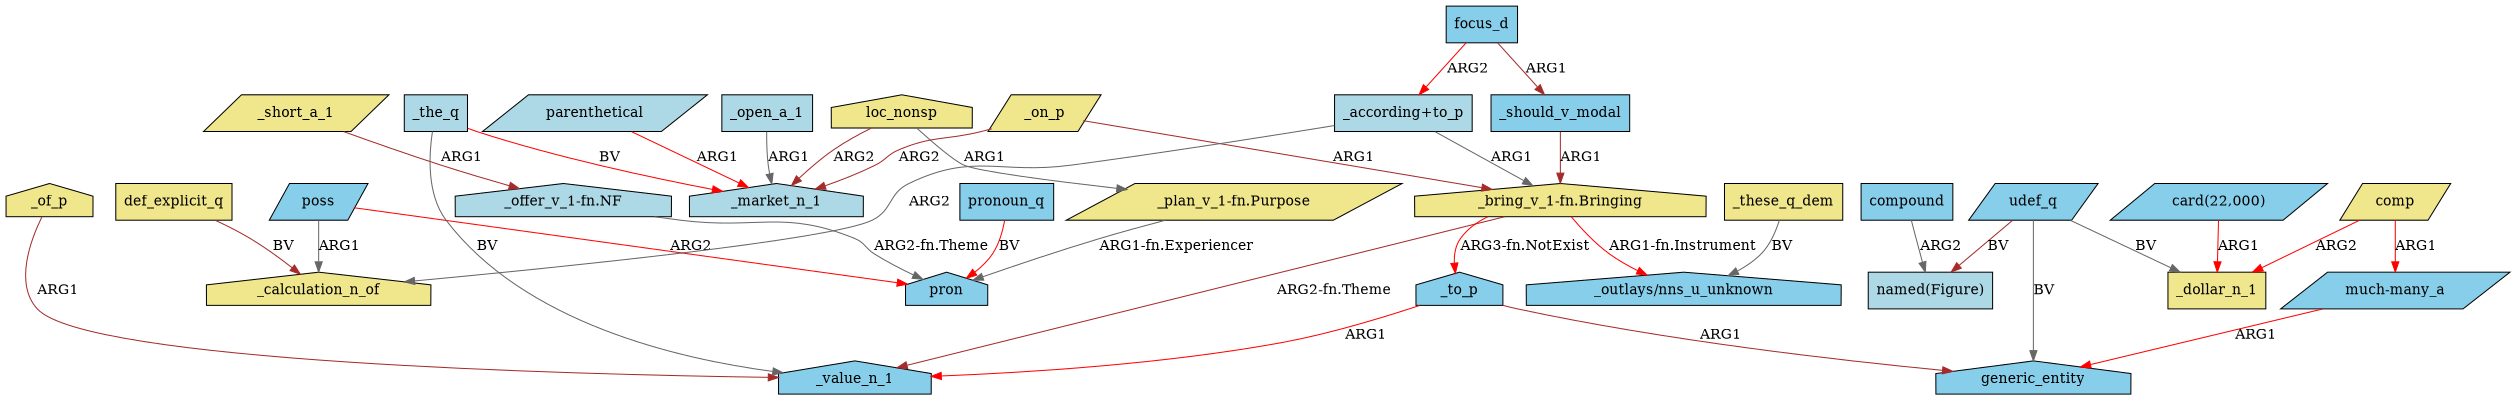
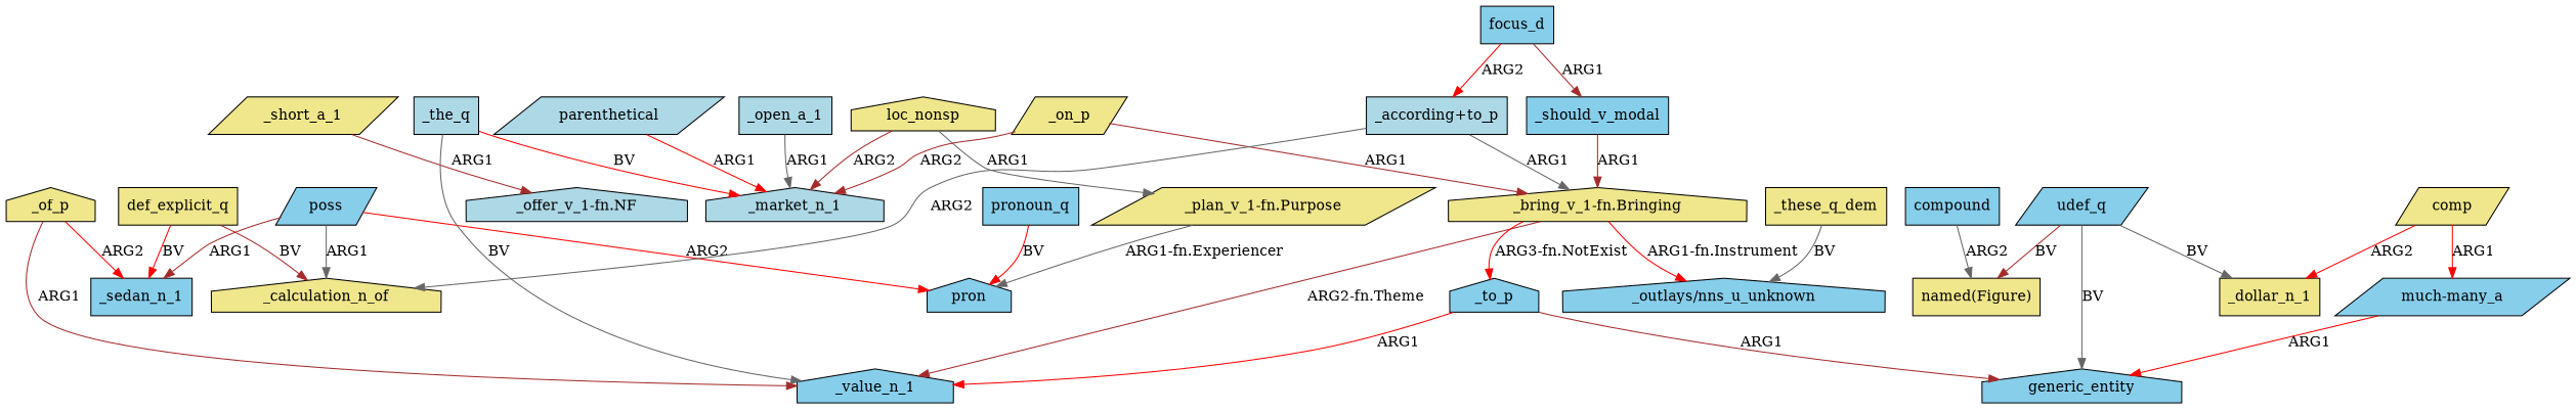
  digraph {
    node [fillcolor=skyblue shape=box style=filled]
    edge [color=red]
    _of_p [fillcolor=khaki shape=house]
+   _sedan_n_1
    _value_n_1 [shape=house]
    "_plan_v_1-fn.Purpose" [fillcolor=khaki shape=parallelogram]
    pron [shape=house]
    "_offer_v_1-fn.NF" [fillcolor=lightblue shape=house]
    _short_a_1 [fillcolor=khaki shape=parallelogram]
    udef_q [shape=parallelogram]
    generic_entity [shape=house]
-   "named(Figure)" [fillcolor=lightblue]
+   "named(Figure)" [fillcolor=khaki]
    _dollar_n_1 [fillcolor=khaki]
    poss [shape=parallelogram]
    _calculation_n_of [fillcolor=khaki shape=house]
    "_bring_v_1-fn.Bringing" [fillcolor=khaki shape=house]
    "_outlays/nns_u_unknown" [shape=house]
    _to_p [shape=house]
    loc_nonsp [fillcolor=khaki shape=house]
    _market_n_1 [fillcolor=lightblue shape=house]
    "much-many_a" [shape=parallelogram]
    def_explicit_q [fillcolor=khaki]
    parenthetical [fillcolor=lightblue shape=parallelogram]
    _on_p [fillcolor=khaki shape=parallelogram]
    "_according+to_p" [fillcolor=lightblue]
-   "card(22,000)" [shape=parallelogram]
    pronoun_q
    focus_d
    _should_v_modal
    comp [fillcolor=khaki shape=parallelogram]
    _these_q_dem [fillcolor=khaki]
    _open_a_1 [fillcolor=lightblue]
    compound
    _the_q [fillcolor=lightblue]
+   _of_p -> _sedan_n_1 [label=ARG2]
    _of_p -> _value_n_1 [color=brown label=ARG1]
    "_plan_v_1-fn.Purpose" -> pron [color=gray40 label="ARG1-fn.Experiencer"]
-   "_offer_v_1-fn.NF" -> pron [color=gray40 label="ARG2-fn.Theme"]
    _short_a_1 -> "_offer_v_1-fn.NF" [color=brown label=ARG1]
    udef_q -> generic_entity [color=gray40 label=BV]
    udef_q -> "named(Figure)" [color=brown label=BV]
    udef_q -> _dollar_n_1 [color=gray40 label=BV]
+   poss -> _sedan_n_1 [color=brown label=ARG1]
    poss -> pron [label=ARG2]
    poss -> _calculation_n_of [color=gray40 label=ARG1]
    "_bring_v_1-fn.Bringing" -> _value_n_1 [color=brown label="ARG2-fn.Theme"]
    "_bring_v_1-fn.Bringing" -> "_outlays/nns_u_unknown" [label="ARG1-fn.Instrument"]
    "_bring_v_1-fn.Bringing" -> _to_p [label="ARG3-fn.NotExist"]
    _to_p -> _value_n_1 [label=ARG1]
    _to_p -> generic_entity [color=brown label=ARG1]
    loc_nonsp -> "_plan_v_1-fn.Purpose" [color=gray40 label=ARG1]
    loc_nonsp -> _market_n_1 [color=brown label=ARG2]
    "much-many_a" -> generic_entity [label=ARG1]
+   def_explicit_q -> _sedan_n_1 [label=BV]
    def_explicit_q -> _calculation_n_of [color=brown label=BV]
    parenthetical -> _market_n_1 [label=ARG1]
    _on_p -> "_bring_v_1-fn.Bringing" [color=brown label=ARG1]
    _on_p -> _market_n_1 [color=brown label=ARG2]
    "_according+to_p" -> _calculation_n_of [color=gray40 label=ARG2]
    "_according+to_p" -> "_bring_v_1-fn.Bringing" [color=gray40 label=ARG1]
-   "card(22,000)" -> _dollar_n_1 [label=ARG1]
    pronoun_q -> pron [label=BV]
    focus_d -> "_according+to_p" [label=ARG2]
    focus_d -> _should_v_modal [color=brown label=ARG1]
    _should_v_modal -> "_bring_v_1-fn.Bringing" [color=brown label=ARG1]
    comp -> _dollar_n_1 [label=ARG2]
    comp -> "much-many_a" [label=ARG1]
    _these_q_dem -> "_outlays/nns_u_unknown" [color=gray40 label=BV]
    _open_a_1 -> _market_n_1 [color=gray40 label=ARG1]
    compound -> "named(Figure)" [color=gray40 label=ARG2]
    _the_q -> _value_n_1 [color=gray40 label=BV]
    _the_q -> _market_n_1 [label=BV]
  }
